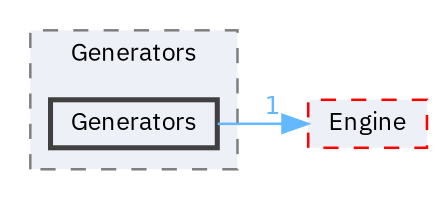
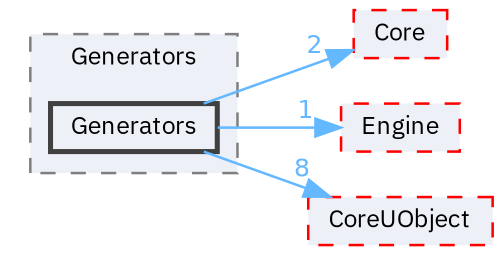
  digraph {
    compound=true
    fontname="IBM Plex Sans"
    rankdir=LR
    node [color=red fillcolor="#edf0f7" fontname="IBM Plex Sans" fontsize=10 shape=box style="filled,dashed"]
    edge [color=steelblue1 fontcolor=steelblue1 fontname="IBM Plex Sans" fontsize=10 labeldistance=1.5 labelfontname=Helvetica labelfontsize=10]
    n1 [color=grey25 height=0.2 label=Generators style="filled,bold" width=0.4]
+   n2 [height=0.2 label=Core width=0.4]
    n3 [height=0.2 label=Engine width=0.4]
+   n4 [height=0.2 label=CoreUObject width=0.4]
    subgraph cluster_1 {
      bgcolor="#edf0f7"
      fontsize=10
      label=Generators
      pencolor=grey50
      style="filled,dashed"
      n1
    }
+   n1 -> n2 [headlabel=2]
    n1 -> n3 [headlabel=1]
+   n1 -> n4 [headlabel=8]
  }
